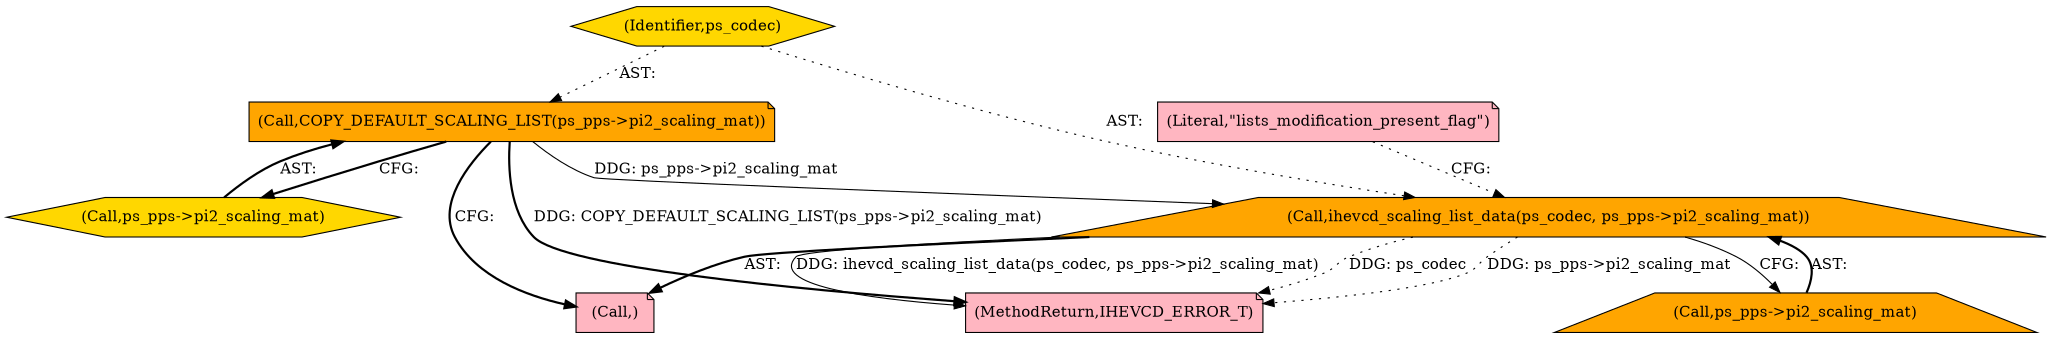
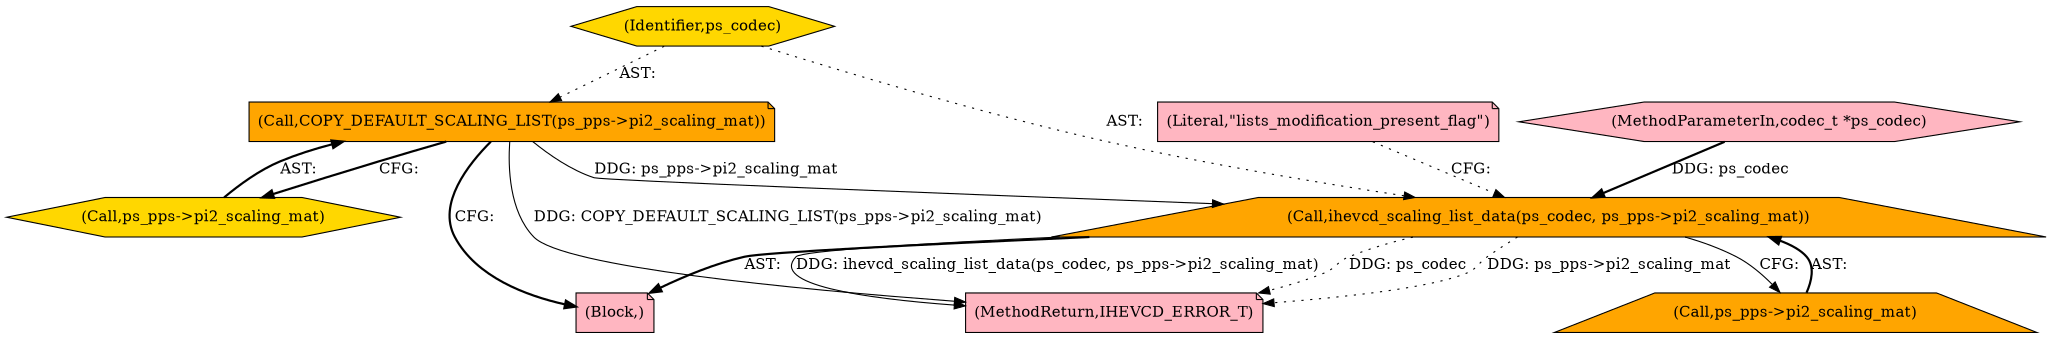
  digraph {
    node [fillcolor=lightpink shape=note style=filled]
    edge [style=bold]
    n1 [fillcolor=orange label="(Call,COPY_DEFAULT_SCALING_LIST(ps_pps->pi2_scaling_mat))"]
    n2 [fillcolor=orange label="(Call,ihevcd_scaling_list_data(ps_codec, ps_pps->pi2_scaling_mat))" shape=trapezium]
-   n3 [label="(Call,)"]
+   n3 [label="(Block,)"]
    n4 [label="(MethodReturn,IHEVCD_ERROR_T)"]
    n5 [fillcolor=gold label="(Call,ps_pps->pi2_scaling_mat)" shape=hexagon]
    n6 [fillcolor=orange label="(Call,ps_pps->pi2_scaling_mat)" shape=trapezium]
    n7 [fillcolor=gold label="(Identifier,ps_codec)" shape=hexagon]
    n8 [label="(Literal,\"lists_modification_present_flag\")"]
+   n9 [label="(MethodParameterIn,codec_t *ps_codec)" shape=hexagon]
    n1 -> n2 [label="DDG: ps_pps->pi2_scaling_mat" style=solid]
    n1 -> n3 [label="CFG: "]
-   n1 -> n4 [label="DDG: COPY_DEFAULT_SCALING_LIST(ps_pps->pi2_scaling_mat)"]
+   n1 -> n4 [label="DDG: COPY_DEFAULT_SCALING_LIST(ps_pps->pi2_scaling_mat)" style=solid]
    n1 -> n5 [label="CFG: "]
    n2 -> n3 [label="AST: "]
    n2 -> n4 [label="DDG: ps_codec" style=dotted]
    n2 -> n4 [label="DDG: ps_pps->pi2_scaling_mat" style=dotted]
    n2 -> n4 [label="DDG: ihevcd_scaling_list_data(ps_codec, ps_pps->pi2_scaling_mat)" style=solid]
    n2 -> n6 [label="CFG: " style=solid]
    n5 -> n1 [label="AST: "]
    n6 -> n2 [label="AST: "]
    n7 -> n1 [label="AST: " style=dotted]
    n7 -> n2 [label="AST: " style=dotted]
    n8 -> n2 [label="CFG: " style=dotted]
+   n9 -> n2 [label="DDG: ps_codec"]
  }
